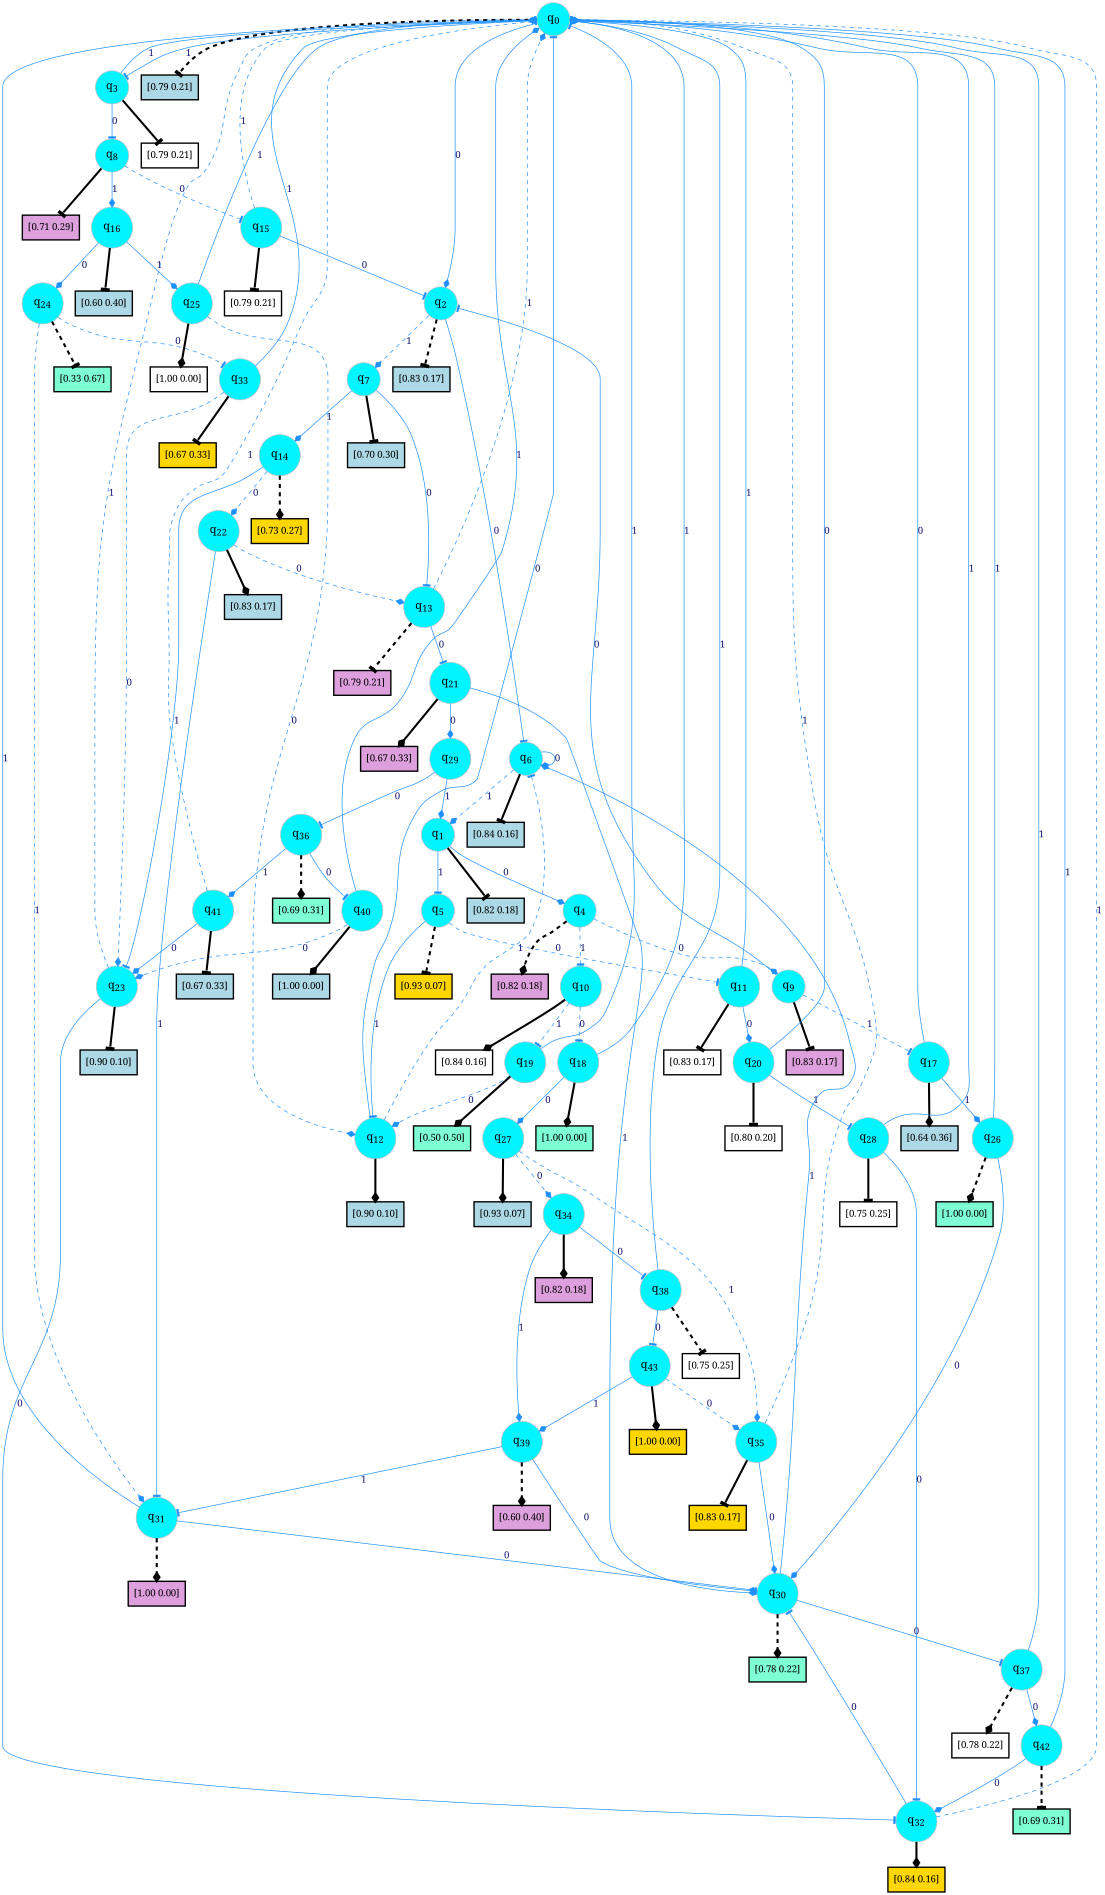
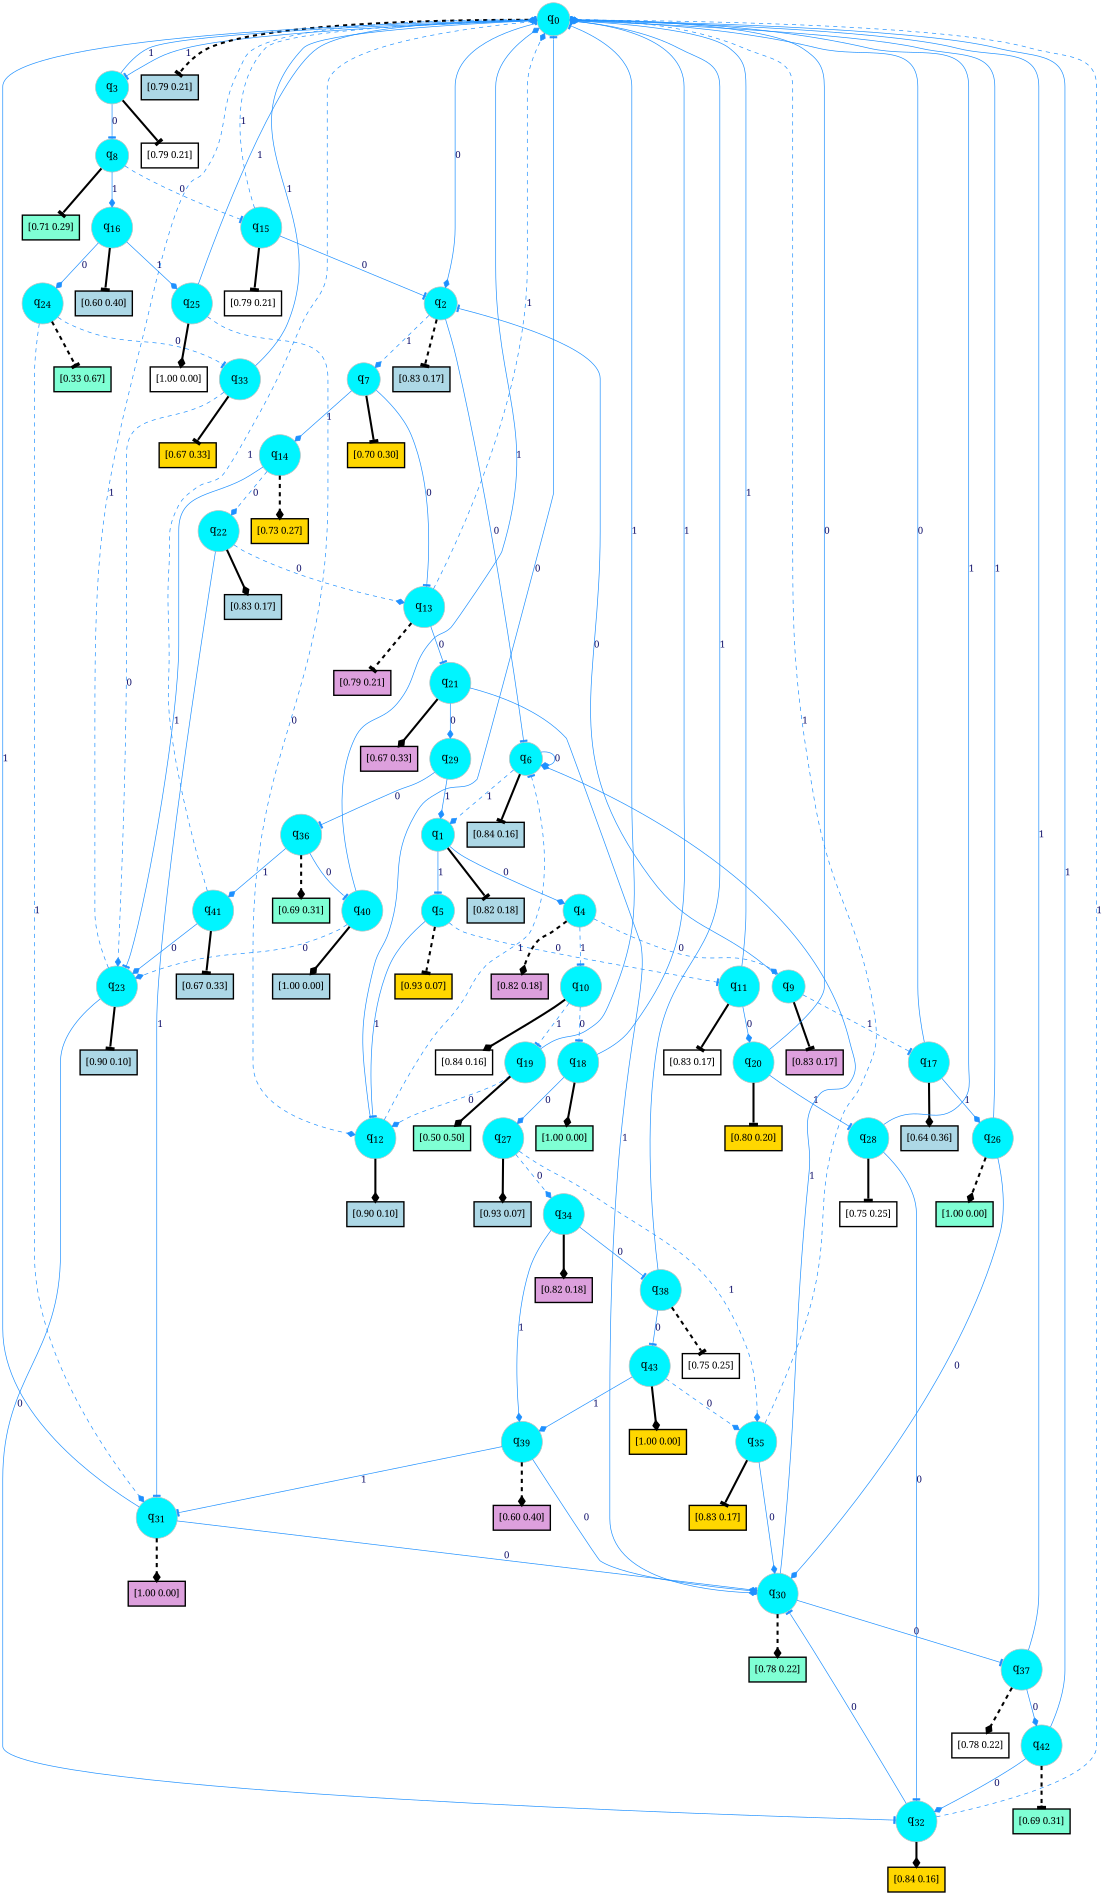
  digraph {
    fontname="Noto Serif"
    rankdir=TD
    node [color=gray fillcolor=turquoise1 fontcolor=black fontname="Noto Serif" fontsize=16 fontweight=bold shape=circle style=filled]
    edge [arrowhead=diamond arrowsize=1 color=dodgerblue1 fontcolor=midnightblue fontname="Noto Serif" fontweight=bold penwidth=1 style=bold weight=20]
    n1 [label=<q<SUB>0</SUB>>]
    n2 [label=<q<SUB>2</SUB>>]
    n3 [label=<q<SUB>3</SUB>>]
    n4 [color=black fillcolor=lightblue fontsize=14 label="[0.79 0.21]" penwidth=2 shape=box]
    n5 [label=<q<SUB>6</SUB>>]
    n6 [label=<q<SUB>7</SUB>>]
    n7 [color=black fillcolor=lightblue fontsize=14 label="[0.83 0.17]" penwidth=2 shape=box]
    n8 [label=<q<SUB>8</SUB>>]
    n9 [color=black fillcolor=white fontsize=14 label="[0.79 0.21]" penwidth=2 shape=box]
    n10 [label=<q<SUB>1</SUB>>]
    n11 [label=<q<SUB>4</SUB>>]
    n12 [label=<q<SUB>5</SUB>>]
    n13 [color=black fillcolor=lightblue fontsize=14 label="[0.82 0.18]" penwidth=2 shape=box]
    n14 [label=<q<SUB>9</SUB>>]
    n15 [label=<q<SUB>10</SUB>>]
    n16 [color=black fillcolor=plum fontsize=14 label="[0.82 0.18]" penwidth=2 shape=box]
    n17 [label=<q<SUB>11</SUB>>]
    n18 [label=<q<SUB>12</SUB>>]
    n19 [color=black fillcolor=gold fontsize=14 label="[0.93 0.07]" penwidth=2 shape=box]
    n20 [color=black fillcolor=lightblue fontsize=14 label="[0.84 0.16]" penwidth=2 shape=box]
    n21 [label=<q<SUB>13</SUB>>]
    n22 [label=<q<SUB>14</SUB>>]
-   n23 [color=black fillcolor=lightblue fontsize=14 label="[0.70 0.30]" penwidth=2 shape=box]
+   n23 [color=black fillcolor=gold fontsize=14 label="[0.70 0.30]" penwidth=2 shape=box]
    n24 [label=<q<SUB>15</SUB>>]
    n25 [label=<q<SUB>16</SUB>>]
-   n26 [color=black fillcolor=plum fontsize=14 label="[0.71 0.29]" penwidth=2 shape=box]
+   n26 [color=black fillcolor=aquamarine fontsize=14 label="[0.71 0.29]" penwidth=2 shape=box]
    n27 [label=<q<SUB>17</SUB>>]
    n28 [color=black fillcolor=plum fontsize=14 label="[0.83 0.17]" penwidth=2 shape=box]
    n29 [label=<q<SUB>18</SUB>>]
    n30 [label=<q<SUB>19</SUB>>]
    n31 [color=black fillcolor=white fontsize=14 label="[0.84 0.16]" penwidth=2 shape=box]
    n32 [label=<q<SUB>20</SUB>>]
    n33 [color=black fillcolor=white fontsize=14 label="[0.83 0.17]" penwidth=2 shape=box]
    n34 [color=black fillcolor=lightblue fontsize=14 label="[0.90 0.10]" penwidth=2 shape=box]
    n35 [label=<q<SUB>21</SUB>>]
    n36 [color=black fillcolor=plum fontsize=14 label="[0.79 0.21]" penwidth=2 shape=box]
    n37 [label=<q<SUB>22</SUB>>]
    n38 [label=<q<SUB>23</SUB>>]
    n39 [color=black fillcolor=gold fontsize=14 label="[0.73 0.27]" penwidth=2 shape=box]
    n40 [color=black fillcolor=white fontsize=14 label="[0.79 0.21]" penwidth=2 shape=box]
    n41 [label=<q<SUB>24</SUB>>]
    n42 [label=<q<SUB>25</SUB>>]
    n43 [color=black fillcolor=lightblue fontsize=14 label="[0.60 0.40]" penwidth=2 shape=box]
    n44 [label=<q<SUB>26</SUB>>]
    n45 [color=black fillcolor=lightblue fontsize=14 label="[0.64 0.36]" penwidth=2 shape=box]
    n46 [label=<q<SUB>27</SUB>>]
    n47 [color=black fillcolor=aquamarine fontsize=14 label="[1.00 0.00]" penwidth=2 shape=box]
    n48 [color=black fillcolor=aquamarine fontsize=14 label="[0.50 0.50]" penwidth=2 shape=box]
    n49 [label=<q<SUB>28</SUB>>]
-   n50 [color=black fillcolor=white fontsize=14 label="[0.80 0.20]" penwidth=2 shape=box]
+   n50 [color=black fillcolor=gold fontsize=14 label="[0.80 0.20]" penwidth=2 shape=box]
    n51 [label=<q<SUB>29</SUB>>]
    n52 [label=<q<SUB>30</SUB>>]
    n53 [color=black fillcolor=plum fontsize=14 label="[0.67 0.33]" penwidth=2 shape=box]
    n54 [label=<q<SUB>31</SUB>>]
    n55 [color=black fillcolor=lightblue fontsize=14 label="[0.83 0.17]" penwidth=2 shape=box]
    n56 [label=<q<SUB>32</SUB>>]
    n57 [color=black fillcolor=lightblue fontsize=14 label="[0.90 0.10]" penwidth=2 shape=box]
    n58 [label=<q<SUB>33</SUB>>]
    n59 [color=black fillcolor=aquamarine fontsize=14 label="[0.33 0.67]" penwidth=2 shape=box]
    n60 [color=black fillcolor=white fontsize=14 label="[1.00 0.00]" penwidth=2 shape=box]
    n61 [color=black fillcolor=aquamarine fontsize=14 label="[1.00 0.00]" penwidth=2 shape=box]
    n62 [label=<q<SUB>34</SUB>>]
    n63 [label=<q<SUB>35</SUB>>]
    n64 [color=black fillcolor=lightblue fontsize=14 label="[0.93 0.07]" penwidth=2 shape=box]
    n65 [color=black fillcolor=white fontsize=14 label="[0.75 0.25]" penwidth=2 shape=box]
    n66 [label=<q<SUB>36</SUB>>]
    n67 [label=<q<SUB>37</SUB>>]
    n68 [color=black fillcolor=aquamarine fontsize=14 label="[0.78 0.22]" penwidth=2 shape=box]
    n69 [color=black fillcolor=plum fontsize=14 label="[1.00 0.00]" penwidth=2 shape=box]
    n70 [color=black fillcolor=gold fontsize=14 label="[0.84 0.16]" penwidth=2 shape=box]
    n71 [color=black fillcolor=gold fontsize=14 label="[0.67 0.33]" penwidth=2 shape=box]
    n72 [label=<q<SUB>38</SUB>>]
    n73 [label=<q<SUB>39</SUB>>]
    n74 [color=black fillcolor=plum fontsize=14 label="[0.82 0.18]" penwidth=2 shape=box]
    n75 [color=black fillcolor=gold fontsize=14 label="[0.83 0.17]" penwidth=2 shape=box]
    n76 [label=<q<SUB>40</SUB>>]
    n77 [label=<q<SUB>41</SUB>>]
    n78 [color=black fillcolor=aquamarine fontsize=14 label="[0.69 0.31]" penwidth=2 shape=box]
    n79 [label=<q<SUB>42</SUB>>]
    n80 [color=black fillcolor=white fontsize=14 label="[0.78 0.22]" penwidth=2 shape=box]
    n81 [label=<q<SUB>43</SUB>>]
    n82 [color=black fillcolor=white fontsize=14 label="[0.75 0.25]" penwidth=2 shape=box]
    n83 [color=black fillcolor=plum fontsize=14 label="[0.60 0.40]" penwidth=2 shape=box]
    n84 [color=black fillcolor=lightblue fontsize=14 label="[1.00 0.00]" penwidth=2 shape=box]
    n85 [color=black fillcolor=lightblue fontsize=14 label="[0.67 0.33]" penwidth=2 shape=box]
    n86 [color=black fillcolor=aquamarine fontsize=14 label="[0.69 0.31]" penwidth=2 shape=box]
    n87 [color=black fillcolor=gold fontsize=14 label="[1.00 0.00]" penwidth=2 shape=box]
    n1 -> n2 [label=0]
    n1 -> n3 [arrowhead=tee label=1]
    n1 -> n4 [arrowhead=tee color=black penwidth=3 style=dashed]
    n2 -> n5 [arrowhead=tee label=0]
    n2 -> n6 [label=1 style=dashed]
    n2 -> n7 [arrowhead=tee color=black penwidth=3 style=dashed]
    n3 -> n1 [label=1 style=solid]
    n3 -> n8 [arrowhead=tee label=0 style=solid]
    n3 -> n9 [arrowhead=tee color=black penwidth=3 style=solid]
    n5 -> n5 [label=0]
    n5 -> n10 [label=1 style=dashed]
    n5 -> n20 [arrowhead=tee color=black penwidth=3]
    n6 -> n21 [arrowhead=tee label=0 style=solid]
    n6 -> n22 [label=1 style=solid]
    n6 -> n23 [arrowhead=tee color=black penwidth=3 style=solid]
    n8 -> n24 [arrowhead=tee label=0 style=dashed]
    n8 -> n25 [label=1 style=solid]
    n8 -> n26 [arrowhead=tee color=black penwidth=3]
    n10 -> n11 [label=0]
    n10 -> n12 [arrowhead=tee label=1 style=solid]
    n10 -> n13 [arrowhead=tee color=black penwidth=3]
    n11 -> n14 [label=0 style=dashed]
    n11 -> n15 [arrowhead=tee label=1 style=dashed]
    n11 -> n16 [color=black penwidth=3 style=dashed]
    n12 -> n17 [arrowhead=tee label=0 style=dashed]
    n12 -> n18 [arrowhead=tee label=1 style=solid]
    n12 -> n19 [arrowhead=tee color=black penwidth=3 style=dashed]
    n14 -> n2 [arrowhead=tee label=0 style=solid]
    n14 -> n27 [arrowhead=tee label=1 style=dashed]
    n14 -> n28 [arrowhead=tee color=black penwidth=3]
    n15 -> n29 [arrowhead=tee label=0 style=dashed]
    n15 -> n30 [arrowhead=tee label=1 style=dashed]
    n15 -> n31 [color=black penwidth=3 style=solid]
    n17 -> n1 [arrowhead=tee label=1]
    n17 -> n32 [label=0 style=solid]
    n17 -> n33 [arrowhead=tee color=black penwidth=3 style=solid]
    n18 -> n1 [arrowhead=tee label=0]
    n18 -> n5 [arrowhead=tee label=1 style=dashed]
    n18 -> n34 [color=black penwidth=3]
    n21 -> n1 [label=1 style=dashed]
    n21 -> n35 [arrowhead=tee label=0]
    n21 -> n36 [arrowhead=tee color=black penwidth=3 style=dashed]
    n22 -> n37 [label=0 style=dashed]
    n22 -> n38 [arrowhead=tee label=1]
    n22 -> n39 [color=black penwidth=3 style=dashed]
    n24 -> n1 [label=1 style=dashed]
    n24 -> n2 [arrowhead=tee label=0]
    n24 -> n40 [arrowhead=tee color=black penwidth=3 style=solid]
    n25 -> n41 [label=0 style=solid]
    n25 -> n42 [label=1 style=solid]
    n25 -> n43 [arrowhead=tee color=black penwidth=3 style=solid]
    n27 -> n1 [arrowhead=tee label=0]
    n27 -> n44 [label=1 style=solid]
    n27 -> n45 [color=black penwidth=3 style=solid]
    n29 -> n1 [arrowhead=tee label=1]
    n29 -> n46 [label=0]
    n29 -> n47 [color=black penwidth=3 style=solid]
    n30 -> n1 [arrowhead=tee label=1 style=solid]
    n30 -> n18 [label=0 style=dashed]
    n30 -> n48 [color=black penwidth=3]
    n32 -> n1 [label=0]
    n32 -> n49 [arrowhead=tee label=1 style=solid]
    n32 -> n50 [arrowhead=tee color=black penwidth=3 style=solid]
    n35 -> n51 [label=0]
    n35 -> n52 [label=1 style=solid]
    n35 -> n53 [color=black penwidth=3]
    n37 -> n21 [label=0 style=dashed]
    n37 -> n54 [arrowhead=tee label=1 style=solid]
    n37 -> n55 [color=black penwidth=3 style=solid]
    n38 -> n1 [label=1 style=dashed]
    n38 -> n56 [arrowhead=tee label=0]
    n38 -> n57 [arrowhead=tee color=black penwidth=3 style=solid]
    n41 -> n54 [label=1 style=dashed]
    n41 -> n58 [arrowhead=tee label=0 style=dashed]
    n41 -> n59 [arrowhead=tee color=black penwidth=3 style=dashed]
    n42 -> n1 [arrowhead=tee label=1]
    n42 -> n18 [label=0 style=dashed]
    n42 -> n60 [color=black penwidth=3 style=solid]
    n44 -> n1 [label=1 style=solid]
    n44 -> n52 [label=0]
    n44 -> n61 [color=black penwidth=3 style=dashed]
    n46 -> n62 [label=0 style=dashed]
    n46 -> n63 [label=1 style=dashed]
    n46 -> n64 [color=black penwidth=3]
    n49 -> n1 [label=1 style=solid]
    n49 -> n56 [arrowhead=tee label=0 style=solid]
    n49 -> n65 [arrowhead=tee color=black penwidth=3]
    n51 -> n10 [label=1]
    n51 -> n66 [arrowhead=tee label=0]
    n52 -> n5 [label=1 style=solid]
    n52 -> n67 [arrowhead=tee label=0 style=solid]
    n52 -> n68 [color=black penwidth=3 style=dashed]
    n54 -> n1 [arrowhead=tee label=1]
    n54 -> n52 [label=0 style=solid]
    n54 -> n69 [color=black penwidth=3 style=dashed]
    n56 -> n1 [arrowhead=tee label=1 style=dashed]
    n56 -> n52 [arrowhead=tee label=0 style=solid]
    n56 -> n70 [color=black penwidth=3]
    n58 -> n1 [label=1 style=solid]
    n58 -> n38 [label=0 style=dashed]
    n58 -> n71 [arrowhead=tee color=black penwidth=3 style=solid]
    n62 -> n72 [arrowhead=tee label=0]
    n62 -> n73 [label=1]
    n62 -> n74 [color=black penwidth=3]
    n63 -> n1 [label=1 style=dashed]
    n63 -> n52 [label=0]
    n63 -> n75 [arrowhead=tee color=black penwidth=3]
    n66 -> n76 [arrowhead=tee label=0]
    n66 -> n77 [label=1 style=solid]
    n66 -> n78 [color=black penwidth=3 style=dashed]
    n67 -> n1 [arrowhead=tee label=1 style=solid]
    n67 -> n79 [label=0]
    n67 -> n80 [color=black penwidth=3 style=dashed]
    n72 -> n1 [label=1]
    n72 -> n81 [arrowhead=tee label=0]
    n72 -> n82 [arrowhead=tee color=black penwidth=3 style=dashed]
    n73 -> n52 [arrowhead=tee label=0]
    n73 -> n54 [arrowhead=tee label=1 style=solid]
    n73 -> n83 [color=black penwidth=3 style=dashed]
    n76 -> n1 [label=1 style=solid]
    n76 -> n38 [label=0 style=dashed]
    n76 -> n84 [color=black penwidth=3 style=solid]
    n77 -> n1 [arrowhead=tee label=1 style=dashed]
    n77 -> n38 [label=0 style=solid]
    n77 -> n85 [arrowhead=tee color=black penwidth=3]
    n79 -> n1 [arrowhead=tee label=1]
    n79 -> n56 [label=0]
    n79 -> n86 [arrowhead=tee color=black penwidth=3 style=dashed]
    n81 -> n63 [label=0 style=dashed]
    n81 -> n73 [label=1 style=solid]
    n81 -> n87 [color=black penwidth=3]
  }
